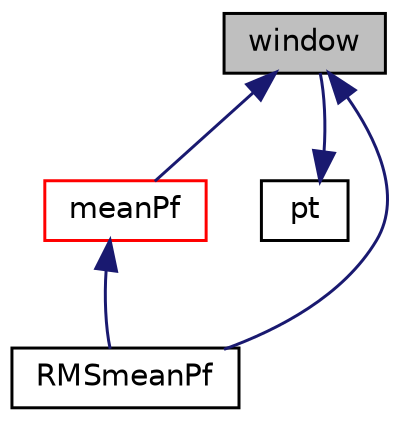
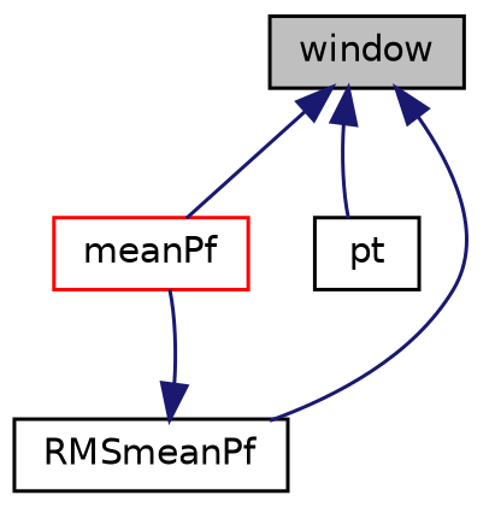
  digraph {
    rankdir=TB
    node [color=black fontname=Helvetica fontsize=10 shape=record]
    edge [color=midnightblue dir=back fontname=Helvetica fontsize=10 labelfontname=Helvetica labelfontsize=10 style=solid]
    n1 [fillcolor=grey75 fontcolor=black height=0.2 label=window style=filled width=0.4]
    n2 [color=red height=0.2 label=meanPf width=0.4]
    n3 [height=0.2 label=pt width=0.4]
    n4 [height=0.2 label=RMSmeanPf width=0.4]
    n1 -> n2
-   n3 -> n1
+   n1 -> n3
    n1 -> n4
-   n2 -> n4
+   n4 -> n2
  }
